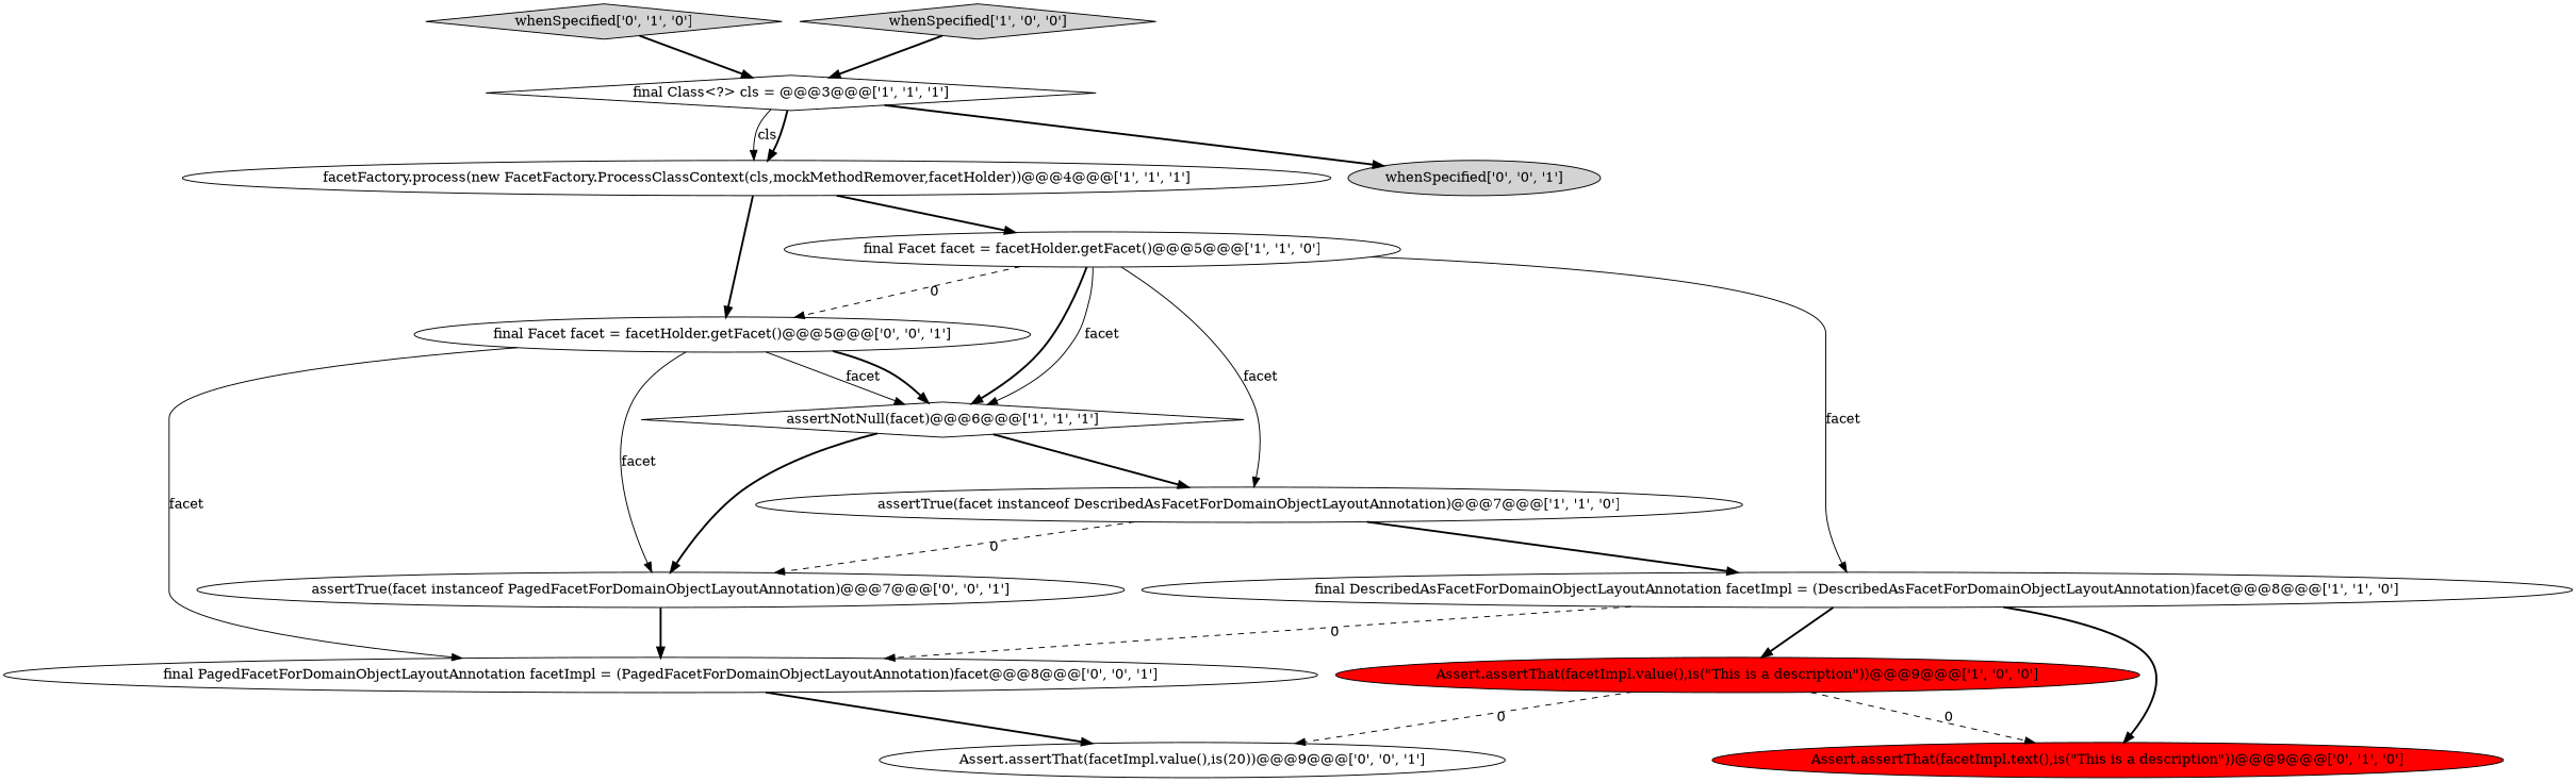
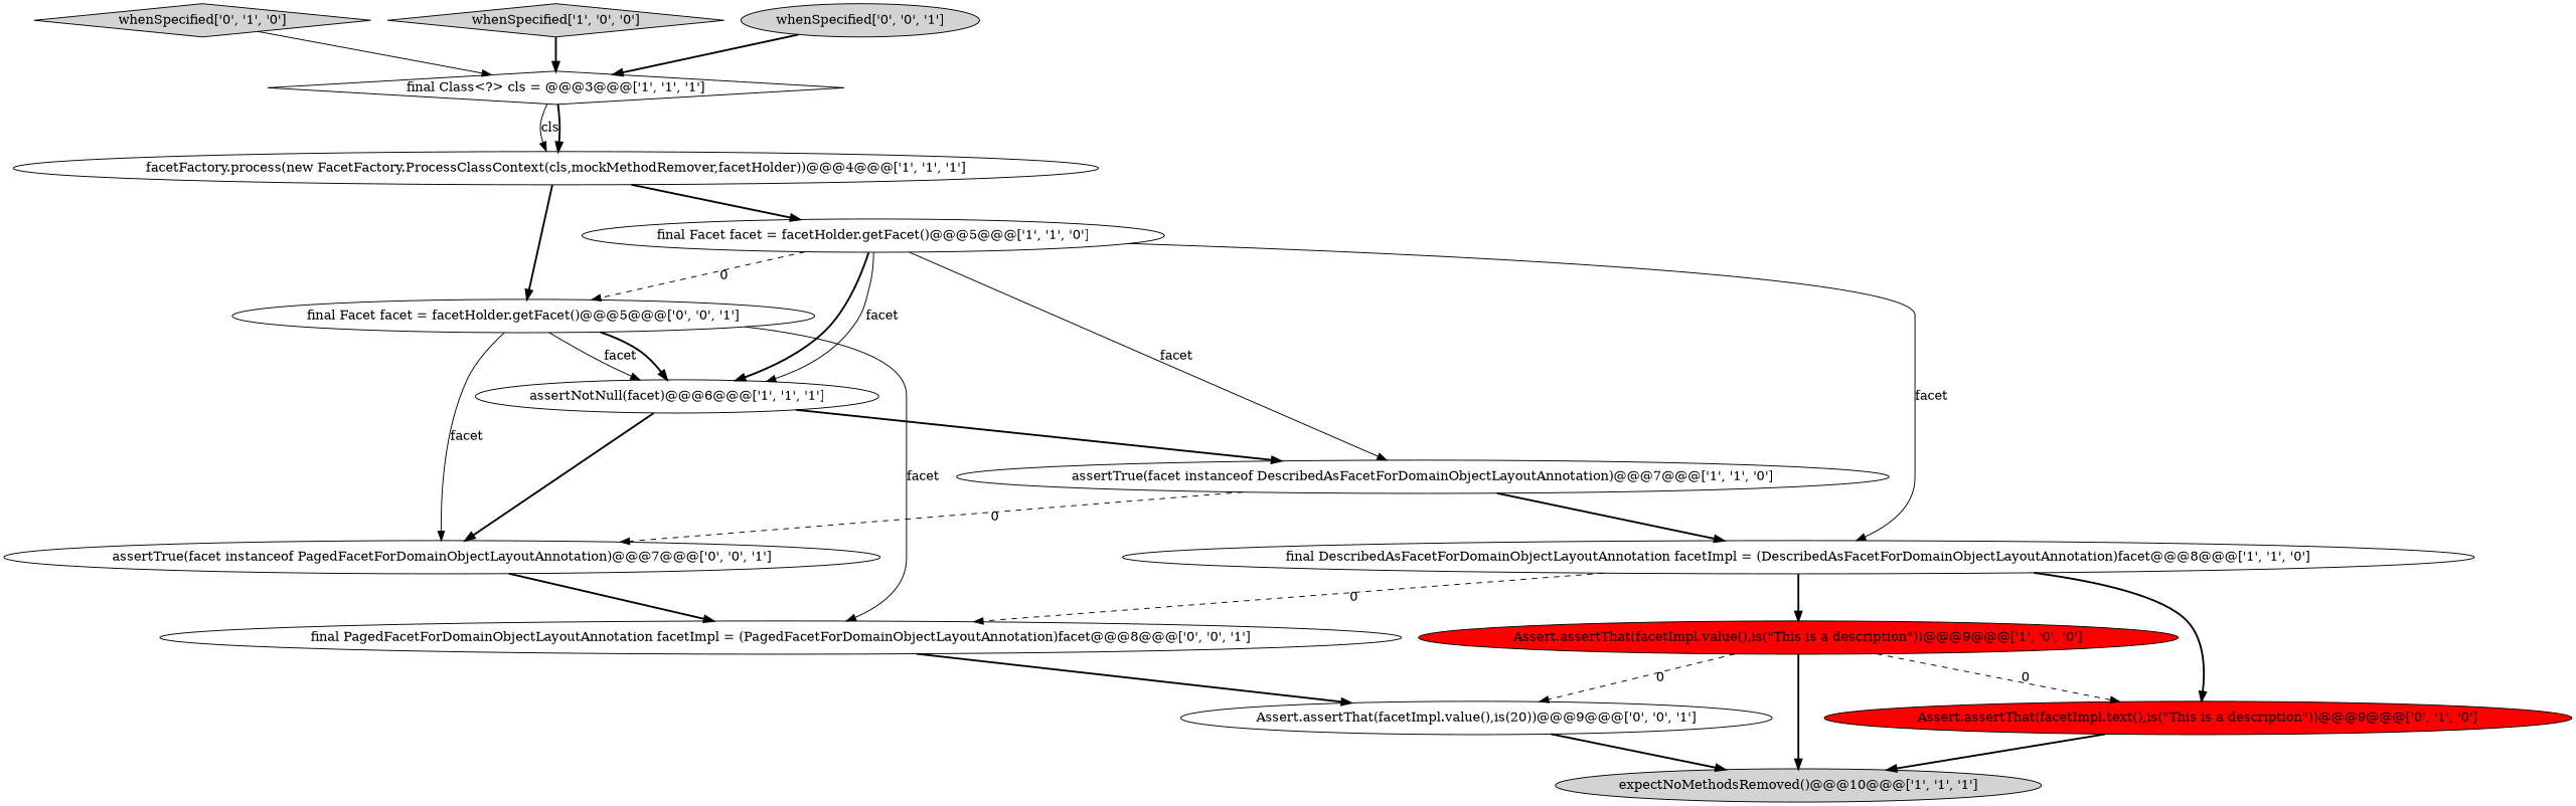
  digraph {
    node [fillcolor=white shape=ellipse style=filled]
    edge [style=bold]
    n1 [fillcolor=lightgray label="whenSpecified['0', '1', '0']" shape=diamond]
    n2 [label="final Class<?> cls = @@@3@@@['1', '1', '1']" shape=diamond]
    n3 [label="facetFactory.process(new FacetFactory.ProcessClassContext(cls,mockMethodRemover,facetHolder))@@@4@@@['1', '1', '1']"]
    n4 [fillcolor=red label="Assert.assertThat(facetImpl.text(),is(\"This is a description\"))@@@9@@@['0', '1', '0']"]
+   n5 [fillcolor=lightgray label="expectNoMethodsRemoved()@@@10@@@['1', '1', '1']"]
    n6 [label="final Facet facet = facetHolder.getFacet()@@@5@@@['0', '0', '1']"]
-   n7 [label="assertNotNull(facet)@@@6@@@['1', '1', '1']" shape=diamond]
+   n7 [label="assertNotNull(facet)@@@6@@@['1', '1', '1']"]
    n8 [label="final PagedFacetForDomainObjectLayoutAnnotation facetImpl = (PagedFacetForDomainObjectLayoutAnnotation)facet@@@8@@@['0', '0', '1']"]
    n9 [label="assertTrue(facet instanceof PagedFacetForDomainObjectLayoutAnnotation)@@@7@@@['0', '0', '1']"]
    n10 [label="assertTrue(facet instanceof DescribedAsFacetForDomainObjectLayoutAnnotation)@@@7@@@['1', '1', '0']"]
    n11 [label="Assert.assertThat(facetImpl.value(),is(20))@@@9@@@['0', '0', '1']"]
    n12 [label="final DescribedAsFacetForDomainObjectLayoutAnnotation facetImpl = (DescribedAsFacetForDomainObjectLayoutAnnotation)facet@@@8@@@['1', '1', '0']"]
    n13 [fillcolor=lightgray label="whenSpecified['1', '0', '0']" shape=diamond]
    n14 [fillcolor=lightgray label="whenSpecified['0', '0', '1']"]
    n15 [label="final Facet facet = facetHolder.getFacet()@@@5@@@['1', '1', '0']"]
    n16 [fillcolor=red label="Assert.assertThat(facetImpl.value(),is(\"This is a description\"))@@@9@@@['1', '0', '0']"]
-   n1 -> n2
+   n1 -> n2 [style=solid]
    n2 -> n3 [label=cls style=solid]
    n2 -> n3
    n3 -> n6
    n3 -> n15
+   n4 -> n5
    n6 -> n7 [label=facet style=solid]
    n6 -> n7
    n6 -> n8 [label=facet style=solid]
    n6 -> n9 [label=facet style=solid]
    n7 -> n9
    n7 -> n10
    n8 -> n11
    n9 -> n8
    n10 -> n9 [label=0 style=dashed]
    n10 -> n12
+   n11 -> n5
    n12 -> n4
    n12 -> n8 [label=0 style=dashed]
    n12 -> n16
    n13 -> n2
-   n2 -> n14
+   n14 -> n2
    n15 -> n6 [label=0 style=dashed]
    n15 -> n7
    n15 -> n7 [label=facet style=solid]
    n15 -> n10 [label=facet style=solid]
    n15 -> n12 [label=facet style=solid]
    n16 -> n4 [label=0 style=dashed]
+   n16 -> n5
    n16 -> n11 [label=0 style=dashed]
  }
